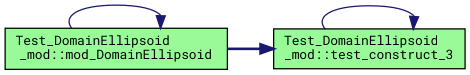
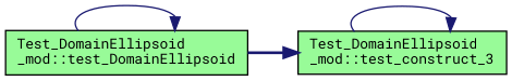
  digraph {
    rankdir=RL
    fontname="Roboto Mono"
    node [color=black fillcolor=palegreen fontname="Roboto Mono" fontsize=10 shape=record style=filled]
    edge [color=midnightblue dir=back fontname="Roboto Mono" fontsize=10 labelfontname=Helvetica labelfontsize=10 style=solid]
    n1 [fontcolor=black height=0.2 label="Test_DomainEllipsoid\l_mod::test_construct_3" width=0.4]
-   n2 [height=0.2 label="Test_DomainEllipsoid\l_mod::mod_DomainEllipsoid" width=0.4]
+   n2 [height=0.2 label="Test_DomainEllipsoid\l_mod::test_DomainEllipsoid" width=0.4]
    n1 -> n1
    n1 -> n2 [style=bold]
    n2 -> n2
  }
